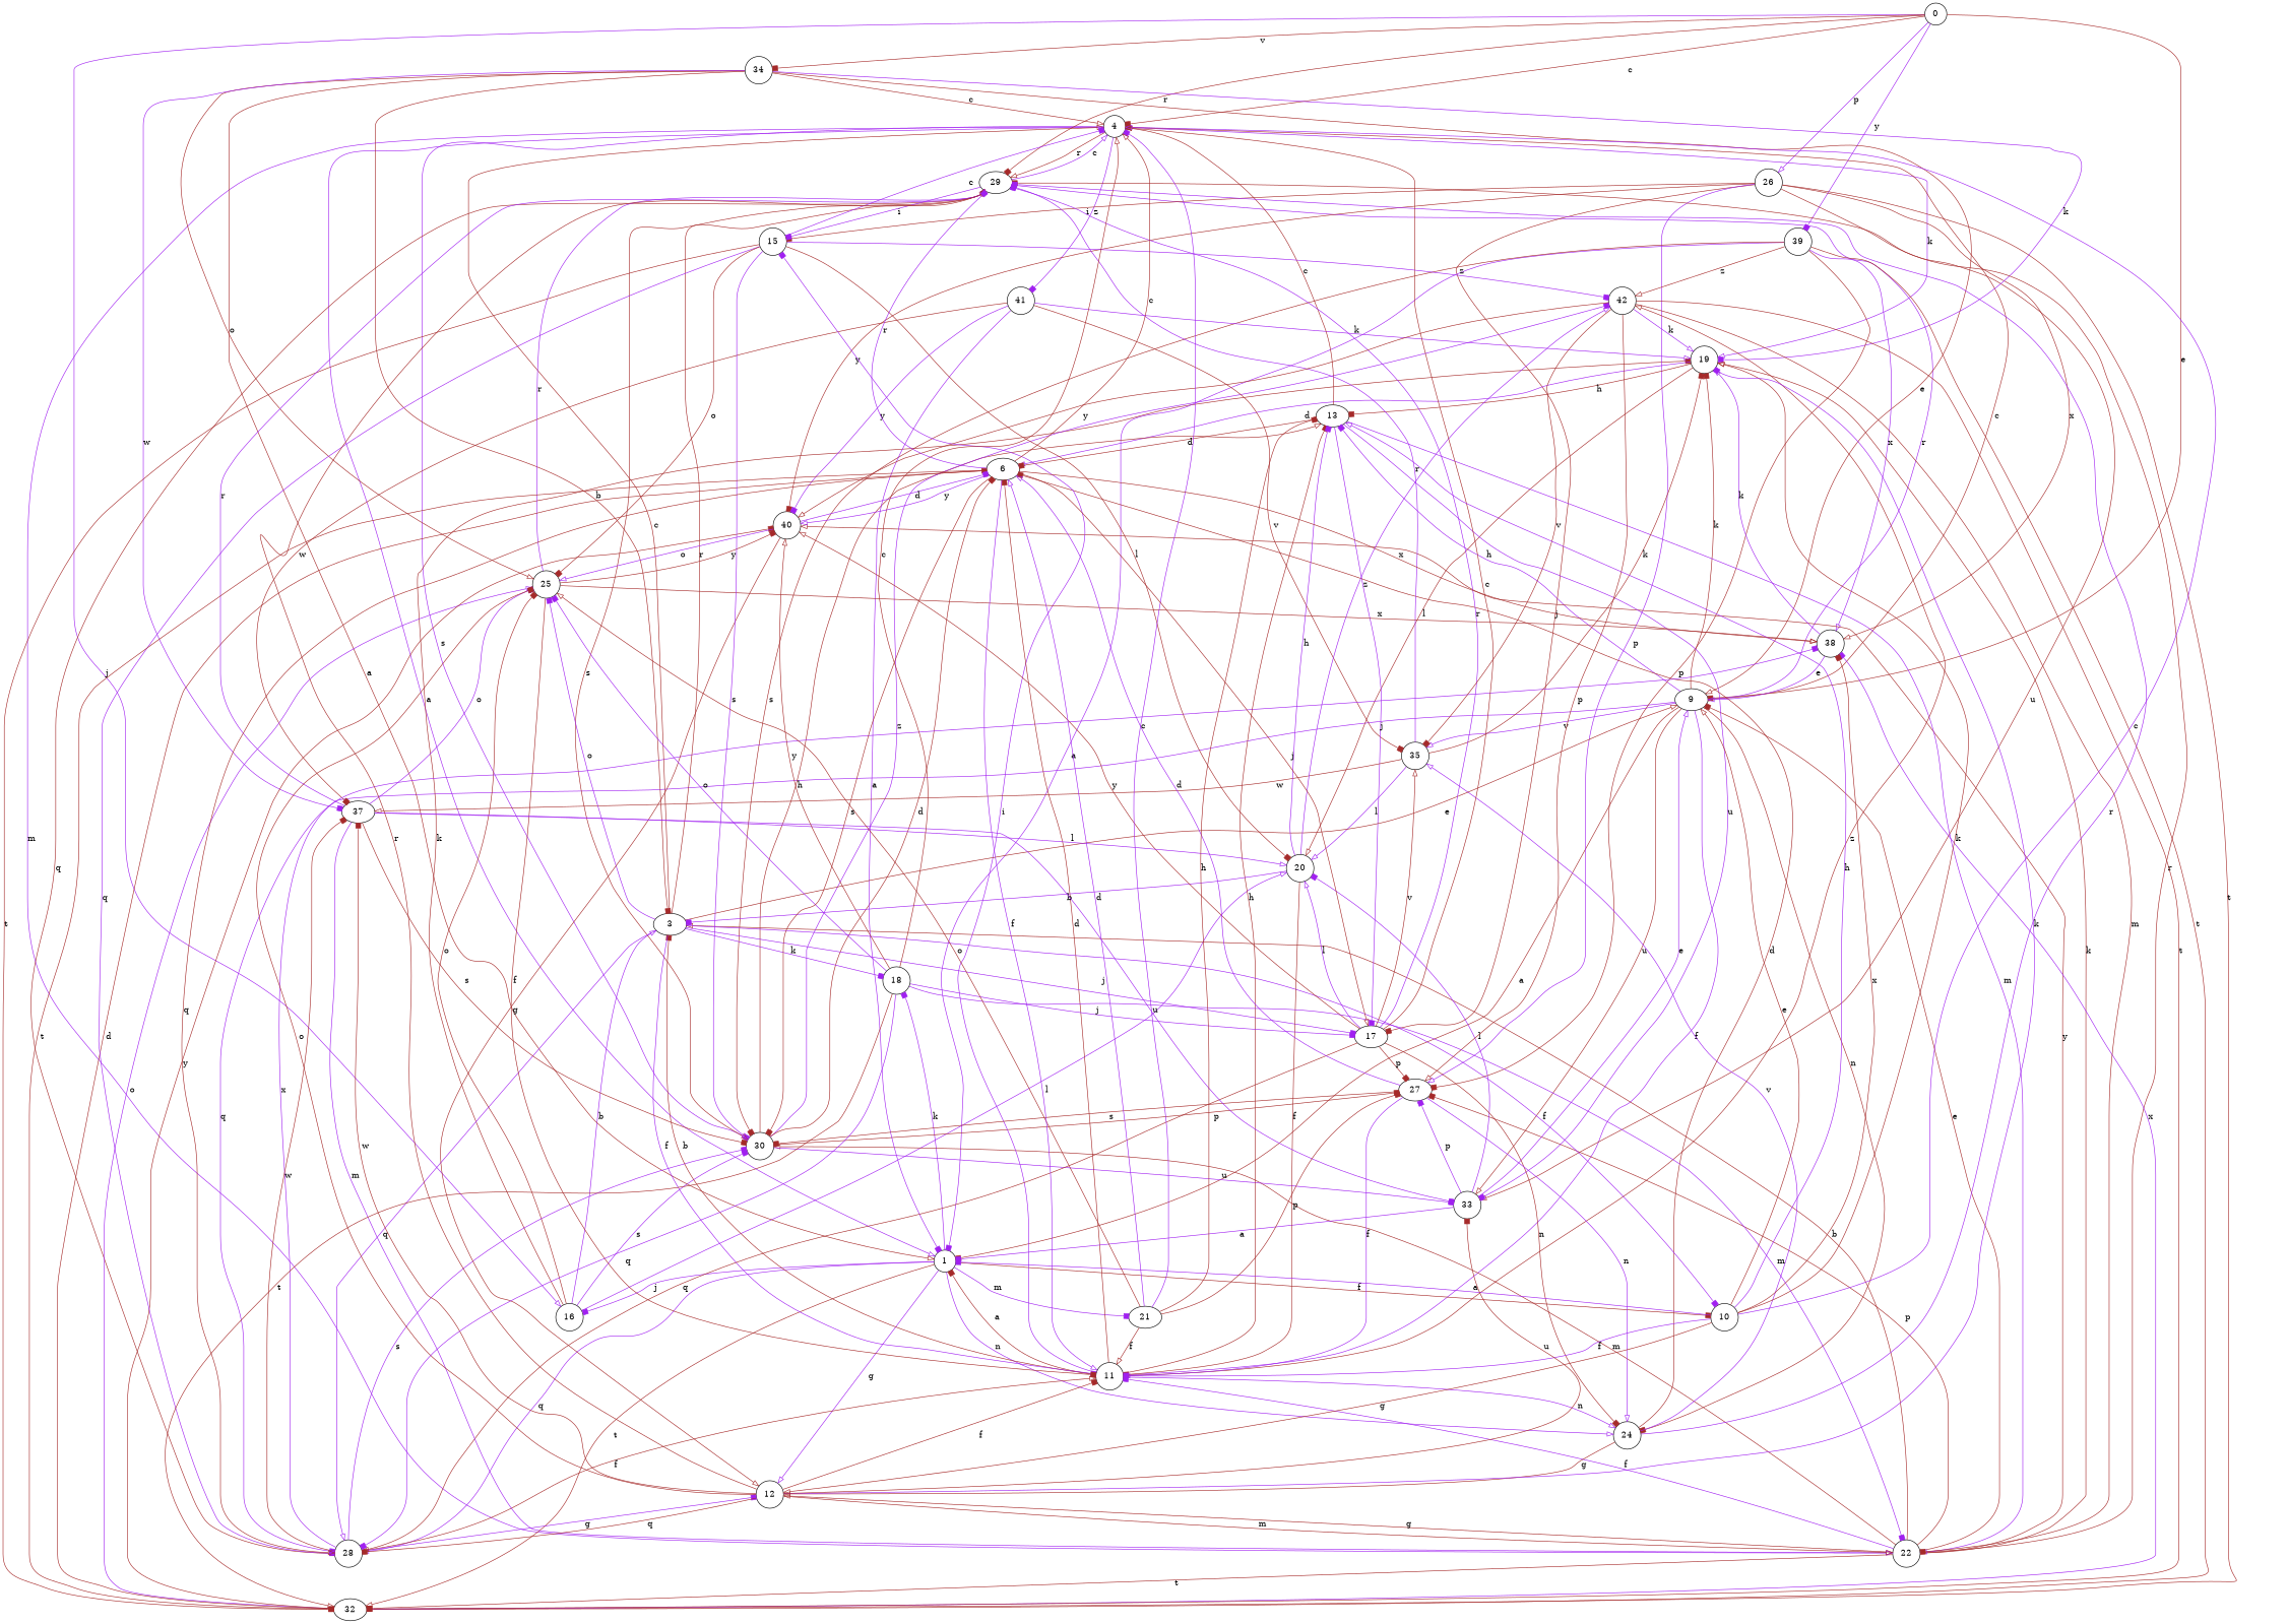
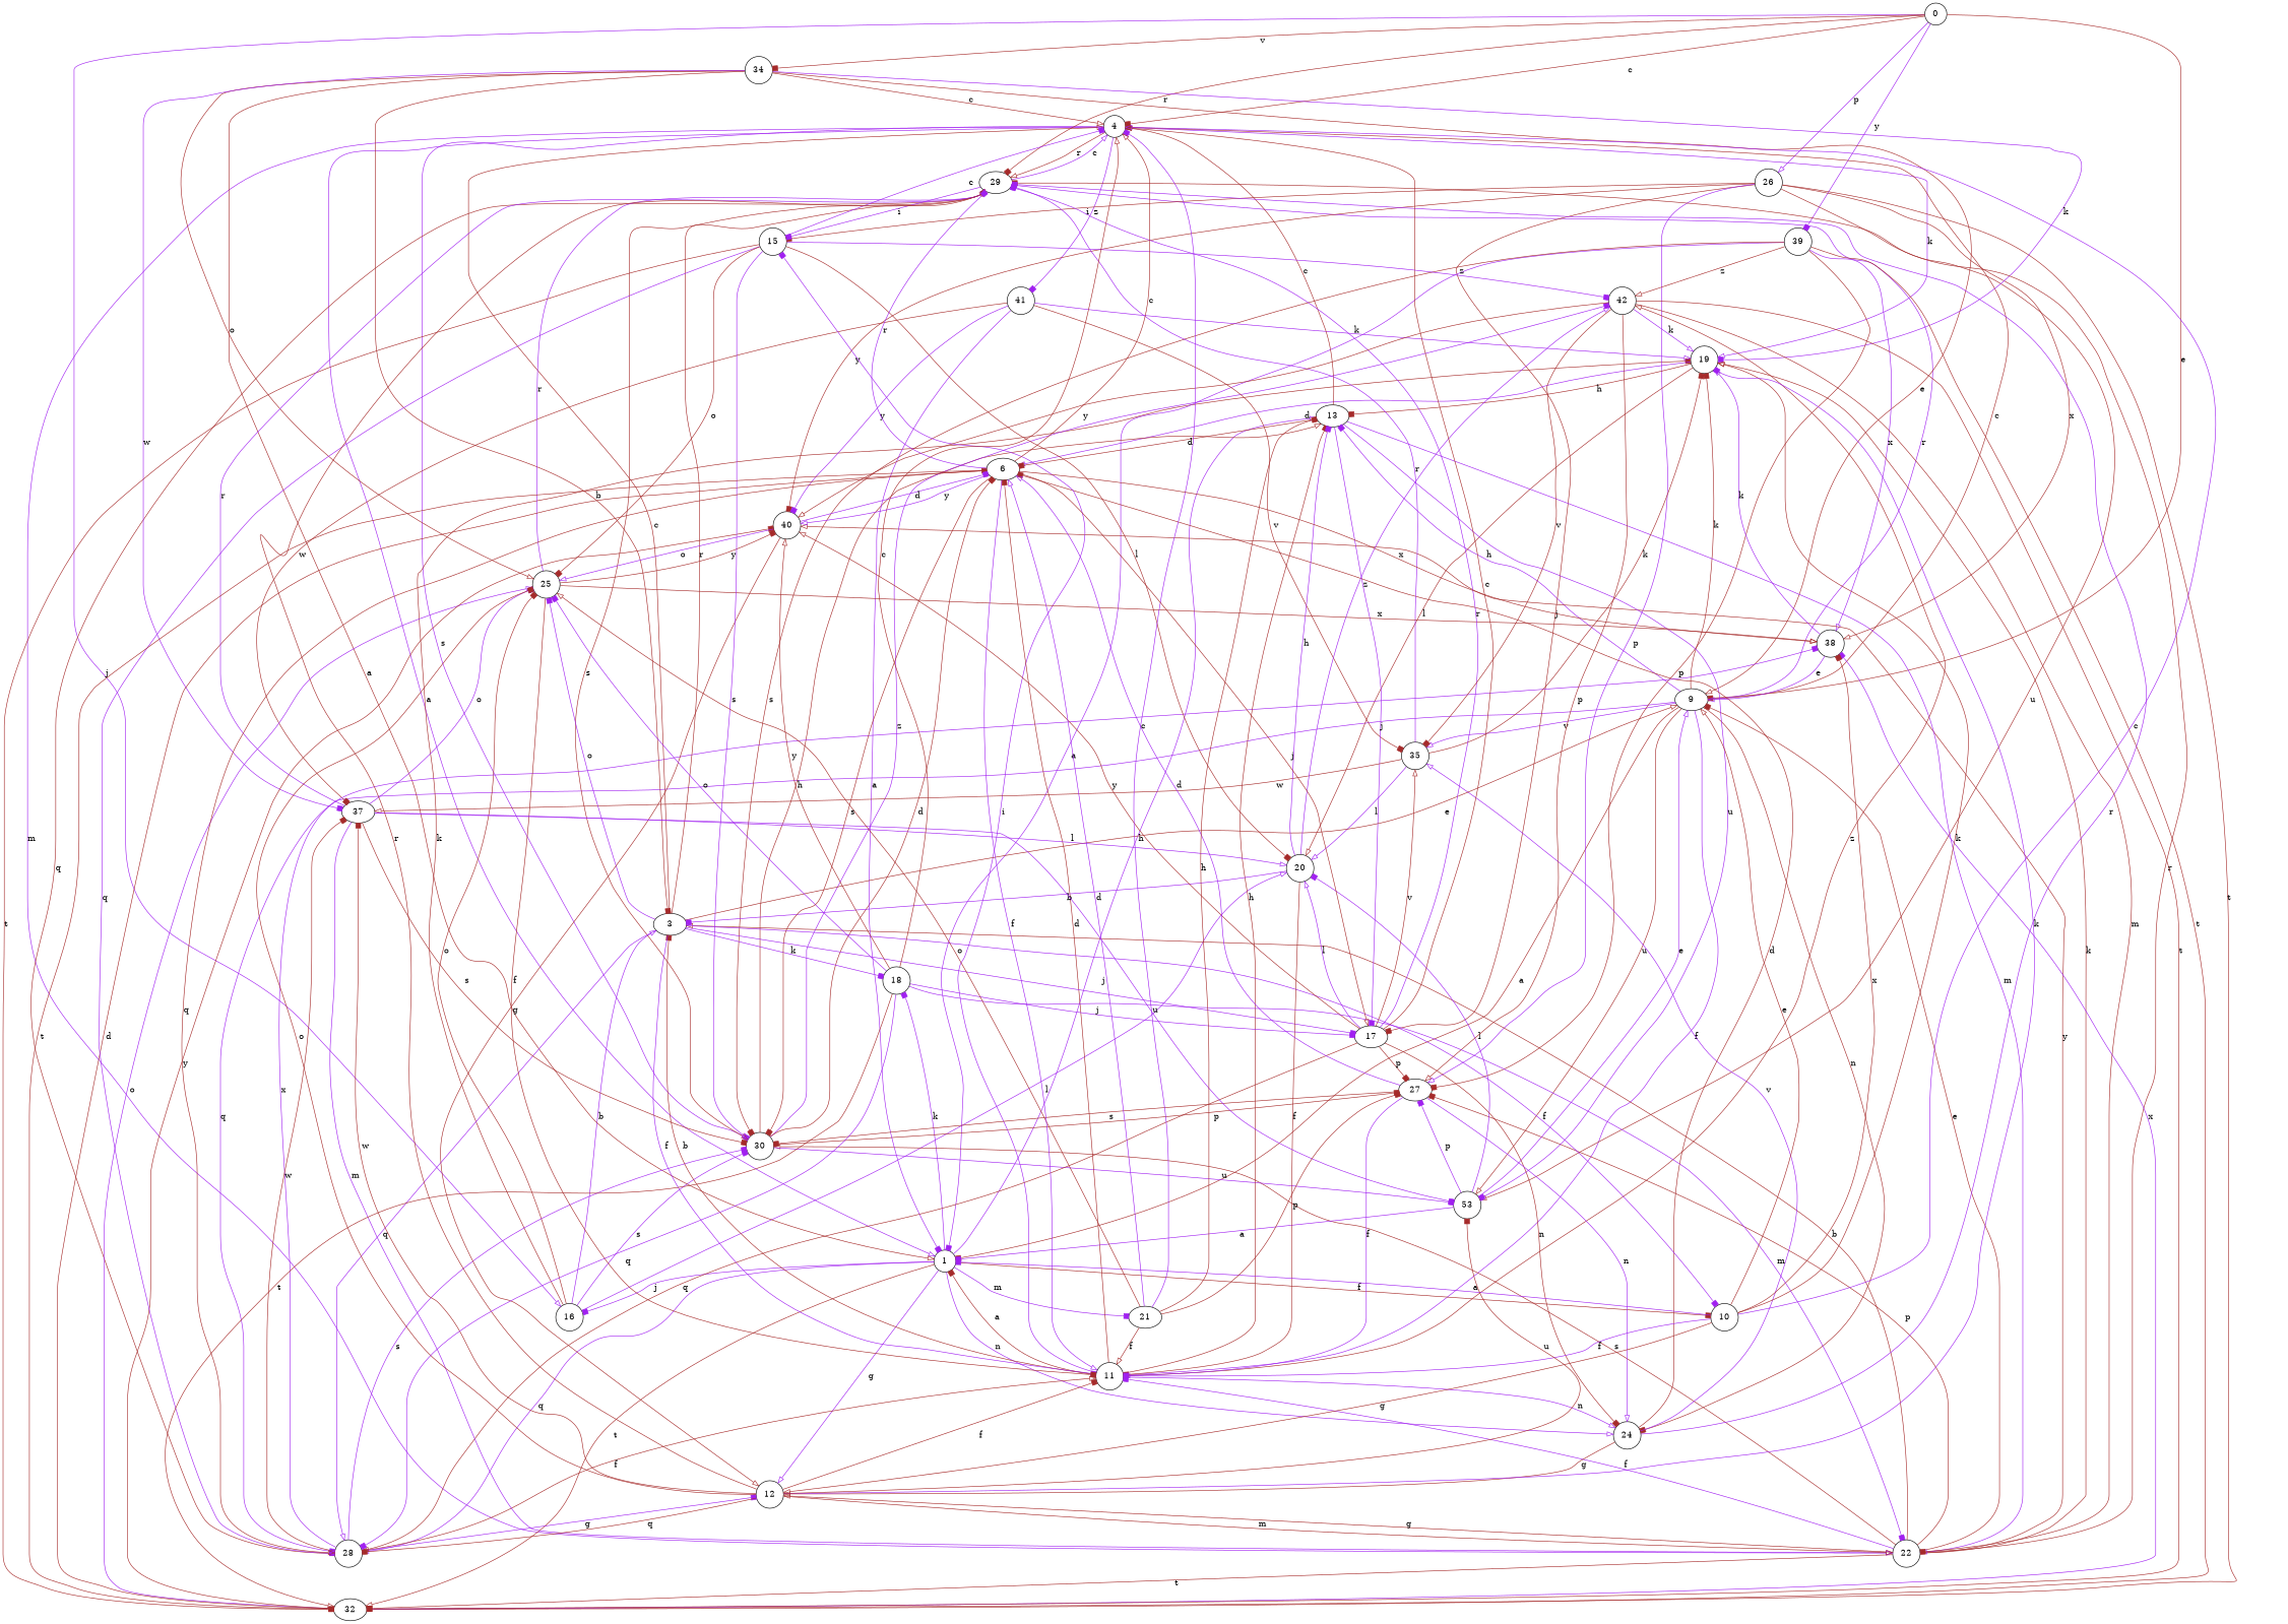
  strict digraph {
    node [shape=circle]
    edge [arrowhead=box color=brown]
    n1 [label=4]
    0
    9 [shape=ellipse]
    16
    26
    29 [shape=ellipse]
    34
    39
    1
    19
    22
    30
    41
    13 [shape=ellipse]
    24
    28
    11
-   33
+   33 [label=53]
    35
    3 [shape=ellipse]
    25
    20
    32 [shape=ellipse]
    17 [shape=ellipse]
    38
    40
    15
    27 [shape=ellipse]
    37 [shape=ellipse]
    42
    10
    12
    18
    21 [shape=ellipse]
    6 [shape=ellipse]
    n1 -> 29 [arrowhead=onormal label=r]
    n1 -> 1 [arrowhead=onormal color=purple label=a]
    n1 -> 19 [arrowhead=onormal color=purple label=k]
    n1 -> 22 [arrowhead=onormal color=purple label=m]
    n1 -> 30 [color=purple label=s]
    n1 -> 41 [color=purple label=z]
    0 -> n1 [label=c]
    0 -> 9 [label=e]
    0 -> 16 [arrowhead=onormal color=purple label=j]
    0 -> 26 [arrowhead=onormal color=purple label=p]
    0 -> 29 [label=r]
    0 -> 34 [label=v]
    0 -> 39 [color=purple label=y]
    9 -> n1 [label=c]
    9 -> 29 [color=purple label=r]
    9 -> 1 [label=a]
    9 -> 19 [label=k]
    9 -> 13 [color=purple label=h]
    9 -> 24 [label=n]
    9 -> 28 [color=purple label=q]
    9 -> 11 [color=purple label=f]
    9 -> 33 [arrowhead=onormal label=u]
    9 -> 35 [arrowhead=onormal color=purple label=v]
    16 -> 19 [label=k]
    16 -> 30 [color=purple label=s]
    16 -> 3 [arrowhead=onormal color=purple label=b]
    16 -> 25 [label=o]
    16 -> 20 [arrowhead=onormal color=purple label=l]
    26 -> 33 [arrowhead=onormal label=u]
    26 -> 32 [label=t]
    26 -> 17 [label=j]
    26 -> 38 [arrowhead=onormal label=x]
    26 -> 40 [label=y]
    26 -> 15 [label=i]
    26 -> 27 [arrowhead=onormal color=purple label=p]
    29 -> n1 [arrowhead=onormal color=purple label=c]
    29 -> 30 [arrowhead=onormal label=s]
    29 -> 28 [label=q]
    29 -> 15 [color=purple label=i]
    34 -> n1 [arrowhead=onormal label=c]
    34 -> 9 [arrowhead=onormal label=e]
    34 -> 1 [arrowhead=onormal label=a]
    34 -> 19 [color=purple label=k]
    34 -> 3 [label=b]
    34 -> 25 [arrowhead=onormal label=o]
    34 -> 37 [color=purple label=w]
    39 -> 1 [color=purple label=a]
    39 -> 30 [label=s]
    39 -> 32 [label=t]
    39 -> 38 [arrowhead=onormal color=purple label=x]
    39 -> 27 [label=p]
    39 -> 42 [arrowhead=onormal label=z]
    1 -> 16 [color=purple label=j]
-   10 -> 13 [arrowhead=onormal color=purple label=h]
+   1 -> 13 [arrowhead=onormal color=purple label=h]
    1 -> 24 [arrowhead=onormal color=purple label=n]
    1 -> 28 [arrowhead=onormal color=purple label=q]
    1 -> 32 [arrowhead=onormal label=t]
    1 -> 10 [label=f]
    1 -> 12 [arrowhead=onormal color=purple label=g]
    1 -> 18 [color=purple label=k]
    1 -> 21 [color=purple label=m]
    19 -> 13 [label=h]
    19 -> 20 [arrowhead=onormal label=l]
    19 -> 6 [arrowhead=onormal color=purple label=d]
    22 -> 9 [label=e]
    22 -> 29 [label=r]
    22 -> 19 [arrowhead=onormal label=k]
-   22 -> 30 [arrowhead=onormal label=m]
+   22 -> 30 [arrowhead=onormal label=s]
    22 -> 11 [color=purple label=f]
    22 -> 3 [arrowhead=onormal label=b]
    22 -> 32 [label=t]
    22 -> 40 [arrowhead=onormal label=y]
    22 -> 27 [label=p]
    22 -> 12 [arrowhead=onormal label=g]
    30 -> 13 [arrowhead=onormal label=h]
    30 -> 33 [color=purple label=u]
    30 -> 27 [label=p]
    30 -> 42 [color=purple label=z]
    30 -> 6 [label=d]
    41 -> 1 [color=purple label=a]
    41 -> 19 [arrowhead=onormal color=purple label=k]
    41 -> 35 [label=v]
    41 -> 40 [color=purple label=y]
    41 -> 37 [label=w]
    13 -> n1 [arrowhead=onormal label=c]
    13 -> 22 [arrowhead=onormal color=purple label=m]
    13 -> 33 [color=purple label=u]
    13 -> 17 [color=purple label=j]
    13 -> 6 [label=d]
    24 -> 29 [color=purple label=r]
    24 -> 35 [arrowhead=onormal color=purple label=v]
    24 -> 12 [arrowhead=onormal label=g]
    24 -> 6 [label=d]
    28 -> 30 [color=purple label=s]
    28 -> 11 [arrowhead=onormal label=f]
    28 -> 38 [color=purple label=x]
    28 -> 37 [label=w]
    28 -> 12 [color=purple label=g]
    11 -> 1 [label=a]
    11 -> 13 [label=h]
    11 -> 24 [arrowhead=onormal color=purple label=n]
    11 -> 3 [label=b]
    11 -> 15 [color=purple label=i]
    11 -> 42 [arrowhead=onormal label=z]
    11 -> 6 [label=d]
    33 -> 9 [arrowhead=onormal color=purple label=e]
    33 -> 1 [color=purple label=a]
    33 -> 20 [color=purple label=l]
    33 -> 27 [color=purple label=p]
    35 -> 29 [color=purple label=r]
    35 -> 19 [label=k]
    35 -> 20 [arrowhead=onormal color=purple label=l]
    35 -> 37 [arrowhead=onormal label=w]
    3 -> n1 [arrowhead=onormal label=c]
    3 -> 9 [arrowhead=onormal label=e]
    3 -> 29 [arrowhead=onormal label=r]
    3 -> 28 [arrowhead=onormal color=purple label=q]
    3 -> 11 [color=purple label=f]
    3 -> 25 [color=purple label=o]
    3 -> 17 [color=purple label=j]
    3 -> 10 [color=purple label=f]
    3 -> 18 [color=purple label=k]
    25 -> 29 [color=purple label=r]
    25 -> 11 [label=f]
    25 -> 38 [arrowhead=onormal label=x]
    25 -> 40 [label=y]
    20 -> 13 [color=purple label=h]
    20 -> 11 [label=f]
    20 -> 3 [color=purple label=b]
    20 -> 42 [arrowhead=onormal color=purple label=z]
    32 -> 25 [arrowhead=onormal color=purple label=o]
    32 -> 38 [color=purple label=x]
    32 -> 40 [label=y]
    32 -> 6 [label=d]
    17 -> n1 [arrowhead=onormal label=c]
    17 -> 29 [color=purple label=r]
    17 -> 24 [label=n]
    17 -> 28 [arrowhead=onormal label=q]
    17 -> 35 [arrowhead=onormal label=v]
    17 -> 20 [arrowhead=onormal color=purple label=l]
    17 -> 40 [arrowhead=onormal label=y]
    17 -> 27 [label=p]
    38 -> 9 [arrowhead=onormal color=purple label=e]
    38 -> 19 [arrowhead=onormal color=purple label=k]
    40 -> 25 [arrowhead=onormal color=purple label=o]
    40 -> 12 [arrowhead=onormal label=g]
    40 -> 6 [color=purple label=d]
    15 -> n1 [color=purple label=c]
    15 -> 30 [arrowhead=onormal color=purple label=s]
    15 -> 28 [color=purple label=q]
    15 -> 25 [label=o]
    15 -> 20 [label=l]
    15 -> 32 [label=t]
    15 -> 42 [color=purple label=z]
    27 -> 30 [label=s]
    27 -> 24 [arrowhead=onormal color=purple label=n]
    27 -> 11 [color=purple label=f]
    27 -> 6 [arrowhead=onormal color=purple label=d]
    37 -> 29 [color=purple label=r]
    37 -> 22 [arrowhead=onormal color=purple label=m]
    37 -> 30 [label=s]
    37 -> 33 [color=purple label=u]
    37 -> 25 [color=purple label=o]
    37 -> 20 [arrowhead=onormal color=purple label=l]
    42 -> 19 [arrowhead=onormal color=purple label=k]
    42 -> 22 [label=m]
    42 -> 35 [label=v]
    42 -> 32 [label=t]
    42 -> 40 [arrowhead=onormal label=y]
    42 -> 27 [arrowhead=onormal label=p]
    10 -> n1 [arrowhead=onormal color=purple label=c]
    10 -> 9 [arrowhead=onormal label=e]
    10 -> 1 [color=purple label=a]
    10 -> 19 [arrowhead=onormal label=k]
    10 -> 11 [arrowhead=onormal color=purple label=f]
    10 -> 38 [label=x]
    10 -> 12 [arrowhead=onormal label=g]
    12 -> 29 [label=r]
    12 -> 19 [color=purple label=k]
    12 -> 22 [arrowhead=onormal label=m]
    12 -> 28 [label=q]
    12 -> 11 [label=f]
    12 -> 33 [label=u]
    12 -> 25 [label=o]
    12 -> 37 [label=w]
    18 -> n1 [arrowhead=onormal label=c]
    18 -> 22 [color=purple label=m]
    18 -> 28 [color=purple label=q]
    18 -> 25 [color=purple label=o]
    18 -> 32 [arrowhead=onormal label=t]
    18 -> 17 [color=purple label=j]
    18 -> 40 [arrowhead=onormal label=y]
    21 -> n1 [color=purple label=c]
    21 -> 13 [label=h]
    21 -> 11 [arrowhead=onormal label=f]
    21 -> 25 [arrowhead=onormal label=o]
    21 -> 27 [label=p]
    21 -> 6 [arrowhead=onormal color=purple label=d]
    6 -> n1 [arrowhead=onormal label=c]
    6 -> 29 [color=purple label=r]
    6 -> 30 [label=s]
    6 -> 28 [arrowhead=onormal label=q]
    6 -> 11 [arrowhead=onormal color=purple label=f]
    6 -> 32 [label=t]
    6 -> 17 [arrowhead=onormal label=j]
    6 -> 38 [arrowhead=onormal label=x]
    6 -> 40 [arrowhead=onormal color=purple label=y]
  }
